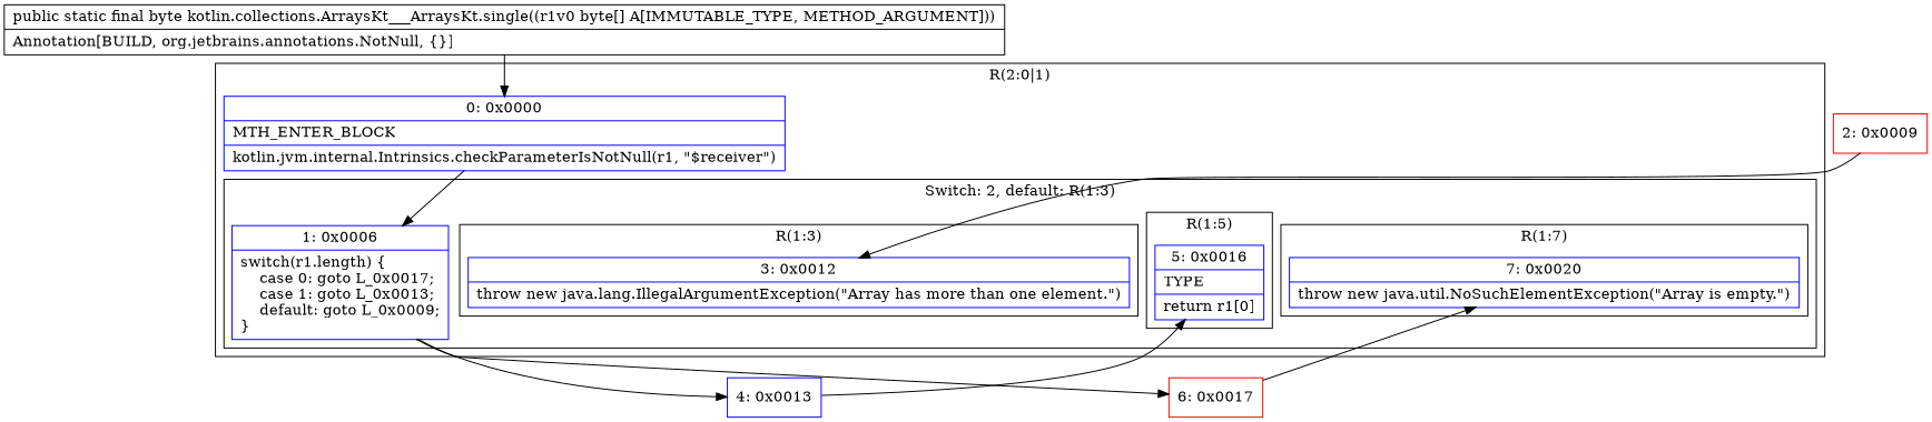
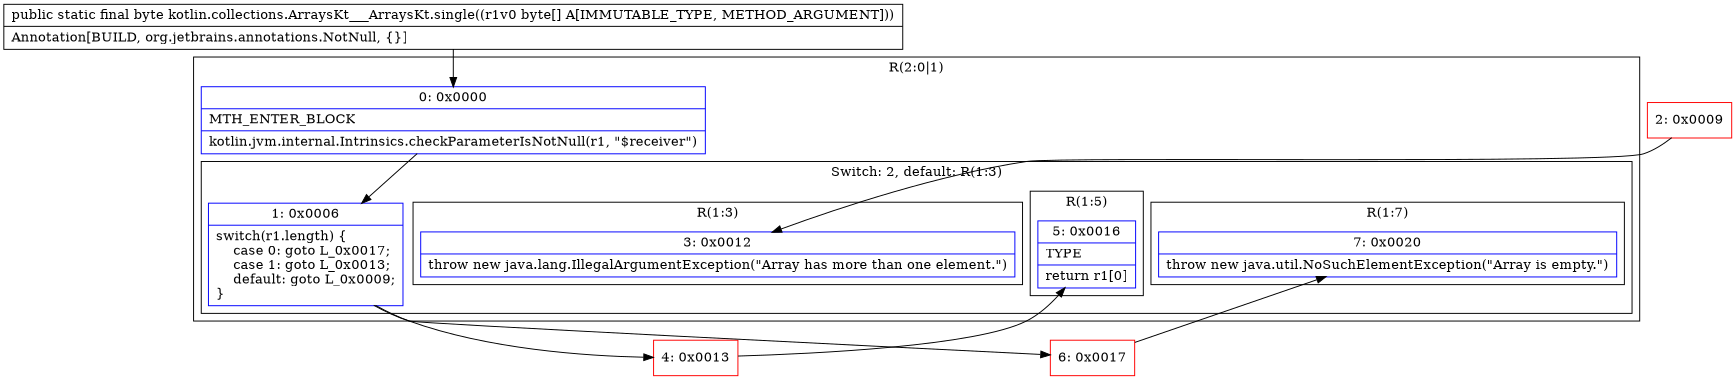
  digraph {
    node [color=blue shape=record]
    n1 [label="{7\:\ 0x0020|throw new java.util.NoSuchElementException(\"Array is empty.\")\l}"]
    n2 [label="{5\:\ 0x0016|TYPE\l|return r1[0]\l}"]
    n3 [label="{3\:\ 0x0012|throw new java.lang.IllegalArgumentException(\"Array has more than one element.\")\l}"]
    n4 [label="{1\:\ 0x0006|switch(r1.length) \{\l    case 0: goto L_0x0017;\l    case 1: goto L_0x0013;\l    default: goto L_0x0009;\l\}\l}"]
    n5 [label="{0\:\ 0x0000|MTH_ENTER_BLOCK\l|kotlin.jvm.internal.Intrinsics.checkParameterIsNotNull(r1, \"$receiver\")\l}"]
-   n6 [label="{4\:\ 0x0013}"]
+   n6 [color=red label="{4\:\ 0x0013}"]
    n7 [color=red label="{6\:\ 0x0017}"]
    n8 [color=red label="{2\:\ 0x0009}"]
    n9 [label="{public static final byte kotlin.collections.ArraysKt___ArraysKt.single((r1v0 byte[] A[IMMUTABLE_TYPE, METHOD_ARGUMENT]))  | Annotation[BUILD, org.jetbrains.annotations.NotNull, \{\}]\l}" color=""]
    subgraph cluster_1 {
      label="R(2:0|1)"
      n5
      subgraph cluster_2 {
        label="Switch: 2, default: R(1:3)"
        n4
        subgraph cluster_3 {
          label="R(1:7)"
          n1
        }
        subgraph cluster_4 {
          label="R(1:5)"
          n2
        }
        subgraph cluster_5 {
          label="R(1:3)"
          n3
        }
      }
    }
    n4 -> n6
    n4 -> n7
    n5 -> n4
    n6 -> n2
    n7 -> n1
    n8 -> n3
    n9 -> n5
  }
